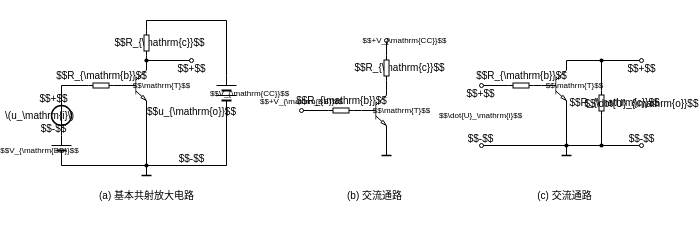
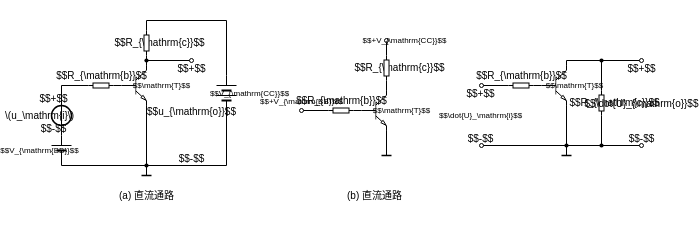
  <mxCell id="0" />
  <mxCell id="1" parent="0" />
  <mxCell id="2" value="$$-$$" style="text;resizable=1;autosize=1;align=center;verticalAlign=middle;points=[];fillColor=none;strokeColor=none;rounded=0;html=1;imageAspect=1;noLabel=0;recursiveResize=1;expand=1;editable=1;movable=1;rotatable=1;deletable=1;connectable=0;comic=0;fontSize=10;" parent="1" vertex="1"><mxGeometry x="39" y="117.5" width="15" height="20" as="geometry" /></mxCell>
  <mxCell id="3" value="$$+$$" style="text;html=1;resizable=1;autosize=1;align=center;verticalAlign=middle;points=[];fillColor=none;strokeColor=none;rounded=0;movable=1;rotatable=1;deletable=1;editable=1;connectable=0;fontSize=10;" parent="1" vertex="1"><mxGeometry x="39" y="88" width="15" height="20" as="geometry" /></mxCell>
  <mxCell id="4" value="" style="ellipse;whiteSpace=wrap;html=1;aspect=fixed;labelBorderColor=none;fontSize=10;strokeColor=default;strokeWidth=1.5;fillColor=none;" parent="1" vertex="1"><mxGeometry x="45" y="105" width="20" height="20" as="geometry" /></mxCell>
  <mxCell id="5" value="" style="endArrow=none;html=1;rounded=0;fontSize=10;startSize=4;endSize=4;exitX=0.5;exitY=0;exitDx=0;exitDy=0;" parent="1" source="4" edge="1"><mxGeometry width="50" height="50" relative="1" as="geometry"><mxPoint x="55" y="155" as="sourcePoint" /><mxPoint x="55" y="85" as="targetPoint" /></mxGeometry></mxCell>
  <mxCell id="6" value="\(u_\mathrm{i}\)" style="text;html=1;resizable=1;autosize=1;align=center;verticalAlign=middle;points=[];fillColor=none;strokeColor=none;rounded=0;comic=0;movable=1;rotatable=1;deletable=1;editable=1;connectable=0;fontSize=10;" parent="1" vertex="1"><mxGeometry x="25" y="105" width="15" height="20" as="geometry" /></mxCell>
  <mxCell id="7" value="" style="endArrow=none;html=1;rounded=0;fontSize=10;entryX=0.5;entryY=0;entryDx=0;entryDy=0;exitX=0.5;exitY=1;exitDx=0;exitDy=0;" parent="1" source="4" target="4" edge="1"><mxGeometry width="50" height="50" relative="1" as="geometry"><mxPoint x="85" y="145" as="sourcePoint" /><mxPoint x="135" y="95" as="targetPoint" /></mxGeometry></mxCell>
  <mxCell id="8" value="" style="endArrow=none;html=1;rounded=0;fontSize=10;entryX=0.5;entryY=1;entryDx=0;entryDy=0;" parent="1" target="4" edge="1"><mxGeometry width="50" height="50" relative="1" as="geometry"><mxPoint x="55" y="135" as="sourcePoint" /><mxPoint x="140" y="100" as="targetPoint" /></mxGeometry></mxCell>
  <mxCell id="9" value="$$R_{\mathrm{b}}$$" style="text;html=1;resizable=1;autosize=1;align=center;verticalAlign=middle;points=[];fillColor=none;strokeColor=none;rounded=0;fontSize=10;movable=1;rotatable=1;deletable=1;editable=1;connectable=0;allowArrows=0;" parent="1" vertex="1"><mxGeometry x="80" y="65" width="30" height="20" as="geometry" /></mxCell>
  <mxCell id="10" value="" style="endArrow=none;html=1;rounded=0;fontSize=10;startSize=4;endSize=4;entryX=1;entryY=0.5;entryDx=0;entryDy=0;entryPerimeter=0;" parent="1" target="11" edge="1"><mxGeometry width="50" height="50" relative="1" as="geometry"><mxPoint x="55" y="85" as="sourcePoint" /><mxPoint x="356.5" y="5.5" as="targetPoint" /></mxGeometry></mxCell>
  <mxCell id="11" value="" style="pointerEvents=1;verticalLabelPosition=bottom;shadow=0;dashed=0;align=center;html=1;verticalAlign=top;shape=mxgraph.electrical.resistors.resistor_1;fontSize=10;direction=west;allowArrows=0;" parent="1" vertex="1"><mxGeometry x="82" y="82.5" width="25" height="5" as="geometry" /></mxCell>
  <mxCell id="12" value="" style="endArrow=none;html=1;rounded=0;fontSize=10;startSize=4;endSize=4;exitX=0;exitY=0.5;exitDx=0;exitDy=0;exitPerimeter=0;entryX=0;entryY=0.5;entryDx=0;entryDy=0;entryPerimeter=0;" parent="1" source="11" target="22" edge="1"><mxGeometry width="50" height="50" relative="1" as="geometry"><mxPoint x="224" y="-9.5" as="sourcePoint" /><mxPoint x="127" y="85" as="targetPoint" /></mxGeometry></mxCell>
  <mxCell id="13" value="$$R_{\mathrm{c}}$$" style="text;html=1;resizable=1;autosize=1;align=center;verticalAlign=middle;points=[];fillColor=none;strokeColor=none;rounded=0;fontSize=10;movable=1;rotatable=1;deletable=1;editable=1;connectable=0;allowArrows=0;" parent="1" vertex="1"><mxGeometry x="145" y="32" width="15" height="20" as="geometry" /></mxCell>
  <mxCell id="14" value="" style="endArrow=none;html=1;rounded=0;fontSize=10;startSize=4;endSize=4;entryX=1;entryY=0.5;entryDx=0;entryDy=0;entryPerimeter=0;" parent="1" target="15" edge="1"><mxGeometry width="50" height="50" relative="1" as="geometry"><mxPoint x="140" y="20" as="sourcePoint" /><mxPoint x="337" y="-19.5" as="targetPoint" /></mxGeometry></mxCell>
  <mxCell id="15" value="" style="pointerEvents=1;verticalLabelPosition=bottom;shadow=0;dashed=0;align=center;html=1;verticalAlign=top;shape=mxgraph.electrical.resistors.resistor_1;fontSize=10;direction=north;allowArrows=0;" parent="1" vertex="1"><mxGeometry x="137.5" y="30" width="5" height="25" as="geometry" /></mxCell>
  <mxCell id="16" value="" style="endArrow=none;html=1;rounded=0;fontSize=10;startSize=4;endSize=4;exitX=0;exitY=0.5;exitDx=0;exitDy=0;exitPerimeter=0;entryX=1;entryY=0;entryDx=0;entryDy=0;entryPerimeter=0;" parent="1" source="15" target="22" edge="1"><mxGeometry width="50" height="50" relative="1" as="geometry"><mxPoint x="229.5" y="-66.5" as="sourcePoint" /><mxPoint x="140" y="48" as="targetPoint" /></mxGeometry></mxCell>
  <mxCell id="17" value="$$V_{\mathrm{BB}}$$" style="text;html=1;align=center;verticalAlign=middle;resizable=1;points=[];autosize=1;strokeColor=none;fillColor=none;fontSize=8;movable=1;rotatable=1;deletable=1;editable=1;connectable=1;" parent="1" vertex="1"><mxGeometry x="20" y="140" width="25" height="20" as="geometry" /></mxCell>
  <mxCell id="18" value="" style="endArrow=none;html=1;rounded=0;" parent="1" edge="1"><mxGeometry width="50" height="50" relative="1" as="geometry"><mxPoint x="55" y="145" as="sourcePoint" /><mxPoint x="55" y="135" as="targetPoint" /></mxGeometry></mxCell>
  <mxCell id="19" value="" style="endArrow=none;html=1;rounded=0;" parent="1" edge="1"><mxGeometry width="50" height="50" relative="1" as="geometry"><mxPoint x="45" y="145" as="sourcePoint" /><mxPoint x="65" y="145" as="targetPoint" /></mxGeometry></mxCell>
  <mxCell id="20" value="" style="endArrow=none;html=1;rounded=0;strokeWidth=2;" parent="1" edge="1"><mxGeometry width="50" height="50" relative="1" as="geometry"><mxPoint x="50" y="150" as="sourcePoint" /><mxPoint x="60" y="150" as="targetPoint" /></mxGeometry></mxCell>
  <mxCell id="21" value="" style="endArrow=none;html=1;rounded=0;strokeWidth=1;" parent="1" edge="1"><mxGeometry width="50" height="50" relative="1" as="geometry"><mxPoint x="55" y="165" as="sourcePoint" /><mxPoint x="55" y="150" as="targetPoint" /></mxGeometry></mxCell>
  <mxCell id="22" value="" style="verticalLabelPosition=bottom;shadow=0;dashed=0;align=center;html=1;verticalAlign=top;shape=mxgraph.electrical.transistors.npn_transistor_5;fontSize=8;strokeWidth=1;sketch=0;" parent="1" vertex="1"><mxGeometry x="115" y="65" width="25" height="40" as="geometry" /></mxCell>
  <mxCell id="23" value="" style="endArrow=none;html=1;rounded=0;fontSize=8;strokeWidth=1;" parent="1" edge="1"><mxGeometry width="50" height="50" relative="1" as="geometry"><mxPoint x="55" y="165" as="sourcePoint" /><mxPoint x="220" y="165" as="targetPoint" /></mxGeometry></mxCell>
  <mxCell id="24" value="" style="endArrow=none;html=1;rounded=0;fontSize=8;strokeWidth=1;exitX=1;exitY=1;exitDx=0;exitDy=0;exitPerimeter=0;" parent="1" source="22" edge="1"><mxGeometry width="50" height="50" relative="1" as="geometry"><mxPoint x="190" y="115" as="sourcePoint" /><mxPoint x="140" y="165" as="targetPoint" /></mxGeometry></mxCell>
  <mxCell id="25" value="" style="endArrow=none;html=1;rounded=0;fontSize=8;strokeWidth=1;" parent="1" edge="1"><mxGeometry width="50" height="50" relative="1" as="geometry"><mxPoint x="140" y="175" as="sourcePoint" /><mxPoint x="140" y="165" as="targetPoint" /></mxGeometry></mxCell>
  <mxCell id="26" value="" style="endArrow=none;html=1;rounded=0;fontSize=8;strokeWidth=1.5;" parent="1" edge="1"><mxGeometry width="50" height="50" relative="1" as="geometry"><mxPoint x="135" y="175" as="sourcePoint" /><mxPoint x="145" y="175" as="targetPoint" /></mxGeometry></mxCell>
  <mxCell id="27" value="" style="shape=waypoint;sketch=0;fillStyle=solid;size=6;pointerEvents=1;points=[];fillColor=none;resizable=1;rotatable=1;perimeter=centerPerimeter;snapToPoint=1;shadow=0;fontSize=6;strokeWidth=0.1;movable=1;deletable=1;editable=1;connectable=1;" parent="1" vertex="1"><mxGeometry x="130" y="155" width="20" height="20" as="geometry" /></mxCell>
  <mxCell id="28" value="" style="endArrow=oval;html=1;rounded=0;fontSize=6;strokeWidth=1;startArrow=none;startFill=0;endFill=0;startSize=4;endSize=4;" parent="1" edge="1"><mxGeometry width="50" height="50" relative="1" as="geometry"><mxPoint x="140" y="60" as="sourcePoint" /><mxPoint x="185" y="60" as="targetPoint" /></mxGeometry></mxCell>
  <mxCell id="29" value="" style="shape=waypoint;sketch=0;fillStyle=solid;size=6;pointerEvents=1;points=[];fillColor=none;resizable=1;rotatable=1;perimeter=centerPerimeter;snapToPoint=1;shadow=0;fontSize=6;strokeWidth=0.1;movable=1;deletable=1;editable=1;connectable=1;" parent="1" vertex="1"><mxGeometry x="130" y="50" width="20" height="20" as="geometry" /></mxCell>
  <mxCell id="30" value="" style="endArrow=none;html=1;rounded=0;fontSize=6;startSize=4;endSize=4;strokeWidth=1;" parent="1" edge="1"><mxGeometry width="50" height="50" relative="1" as="geometry"><mxPoint x="140" y="20" as="sourcePoint" /><mxPoint x="220" y="20" as="targetPoint" /></mxGeometry></mxCell>
  <mxCell id="31" value="" style="group" parent="1" vertex="1" connectable="0"><mxGeometry x="210" y="75" width="20" height="35" as="geometry" /></mxCell>
  <mxCell id="32" value="" style="endArrow=none;html=1;rounded=0;" parent="31" edge="1"><mxGeometry width="50" height="50" relative="1" as="geometry"><mxPoint y="20" as="sourcePoint" /><mxPoint x="20" y="20" as="targetPoint" /></mxGeometry></mxCell>
  <mxCell id="33" value="" style="endArrow=none;html=1;rounded=0;strokeWidth=2;" parent="31" edge="1"><mxGeometry width="50" height="50" relative="1" as="geometry"><mxPoint x="5" y="25" as="sourcePoint" /><mxPoint x="15" y="25" as="targetPoint" /></mxGeometry></mxCell>
  <mxCell id="34" value="" style="endArrow=none;html=1;rounded=0;strokeWidth=1;" parent="31" edge="1"><mxGeometry width="50" height="50" relative="1" as="geometry"><mxPoint x="10" y="35" as="sourcePoint" /><mxPoint x="10" y="25" as="targetPoint" /></mxGeometry></mxCell>
  <mxCell id="35" value="" style="endArrow=none;html=1;rounded=0;" parent="31" edge="1"><mxGeometry width="50" height="50" relative="1" as="geometry"><mxPoint x="10" y="10" as="sourcePoint" /><mxPoint x="10" as="targetPoint" /></mxGeometry></mxCell>
  <mxCell id="36" value="" style="endArrow=none;html=1;rounded=0;" parent="31" edge="1"><mxGeometry width="50" height="50" relative="1" as="geometry"><mxPoint y="10" as="sourcePoint" /><mxPoint x="20" y="10" as="targetPoint" /></mxGeometry></mxCell>
  <mxCell id="37" value="" style="endArrow=none;html=1;rounded=0;strokeWidth=2;" parent="31" edge="1"><mxGeometry width="50" height="50" relative="1" as="geometry"><mxPoint x="5" y="15" as="sourcePoint" /><mxPoint x="15" y="15" as="targetPoint" /></mxGeometry></mxCell>
  <mxCell id="38" value="" style="endArrow=none;html=1;rounded=0;fontSize=6;startSize=4;endSize=4;strokeWidth=1;" parent="1" edge="1"><mxGeometry width="50" height="50" relative="1" as="geometry"><mxPoint x="220" y="75" as="sourcePoint" /><mxPoint x="220" y="20" as="targetPoint" /></mxGeometry></mxCell>
  <mxCell id="39" value="" style="endArrow=none;html=1;rounded=0;fontSize=6;startSize=4;endSize=4;strokeWidth=1;" parent="1" edge="1"><mxGeometry width="50" height="50" relative="1" as="geometry"><mxPoint x="220" y="165" as="sourcePoint" /><mxPoint x="220" y="110" as="targetPoint" /></mxGeometry></mxCell>
  <mxCell id="40" value="$$V_{\mathrm{CC}}$$" style="text;html=1;align=center;verticalAlign=middle;resizable=1;points=[];autosize=1;strokeColor=none;fillColor=none;fontSize=8;movable=1;rotatable=1;deletable=1;editable=1;connectable=1;" parent="1" vertex="1"><mxGeometry x="230" y="85" width="25" height="16" as="geometry" /></mxCell>
  <mxCell id="41" value="$$\mathrm{T}$$" style="text;html=1;align=center;verticalAlign=middle;resizable=1;points=[];autosize=1;strokeColor=none;fillColor=none;fontSize=8;movable=1;rotatable=1;deletable=1;editable=1;connectable=1;" parent="1" vertex="1"><mxGeometry x="145" y="75" width="20" height="20" as="geometry" /></mxCell>
  <mxCell id="42" value="$$u_{\mathrm{o}}$$" style="text;html=1;align=center;verticalAlign=middle;resizable=1;points=[];autosize=1;strokeColor=none;fillColor=none;fontSize=10;movable=1;rotatable=1;deletable=1;editable=1;connectable=0;" parent="1" vertex="1"><mxGeometry x="175" y="101" width="20" height="20" as="geometry" /></mxCell>
  <mxCell id="43" value="$$+$$" style="text;html=1;align=center;verticalAlign=middle;resizable=1;points=[];autosize=1;strokeColor=none;fillColor=none;fontSize=10;movable=1;rotatable=1;deletable=1;editable=1;connectable=0;" parent="1" vertex="1"><mxGeometry x="175" y="60" width="20" height="15" as="geometry" /></mxCell>
  <mxCell id="44" value="$$-$$" style="text;html=1;align=center;verticalAlign=middle;resizable=1;points=[];autosize=1;strokeColor=none;fillColor=none;fontSize=10;movable=1;rotatable=1;deletable=1;editable=1;connectable=0;" parent="1" vertex="1"><mxGeometry x="175" y="150" width="20" height="15" as="geometry" /></mxCell>
  <mxCell id="45" value="$$R_{\mathrm{b}}$$" style="text;html=1;resizable=1;autosize=1;align=center;verticalAlign=middle;points=[];fillColor=none;strokeColor=none;rounded=0;fontSize=10;movable=1;rotatable=1;deletable=1;editable=1;connectable=0;allowArrows=0;" parent="1" vertex="1"><mxGeometry x="500" y="65" width="30" height="20" as="geometry" /></mxCell>
  <mxCell id="46" value="" style="endArrow=none;html=1;rounded=0;fontSize=10;startSize=4;endSize=4;entryX=1;entryY=0.5;entryDx=0;entryDy=0;entryPerimeter=0;startArrow=oval;startFill=0;" parent="1" target="47" edge="1"><mxGeometry width="50" height="50" relative="1" as="geometry"><mxPoint x="475" y="85" as="sourcePoint" /><mxPoint x="776.5" y="5.5" as="targetPoint" /></mxGeometry></mxCell>
  <mxCell id="47" value="" style="pointerEvents=1;verticalLabelPosition=bottom;shadow=0;dashed=0;align=center;html=1;verticalAlign=top;shape=mxgraph.electrical.resistors.resistor_1;fontSize=10;direction=west;allowArrows=0;" parent="1" vertex="1"><mxGeometry x="502" y="82.5" width="25" height="5" as="geometry" /></mxCell>
  <mxCell id="48" value="" style="endArrow=none;html=1;rounded=0;fontSize=10;startSize=4;endSize=4;exitX=0;exitY=0.5;exitDx=0;exitDy=0;exitPerimeter=0;entryX=0;entryY=0.5;entryDx=0;entryDy=0;entryPerimeter=0;" parent="1" source="47" target="53" edge="1"><mxGeometry width="50" height="50" relative="1" as="geometry"><mxPoint x="644" y="-9.5" as="sourcePoint" /><mxPoint x="547" y="85" as="targetPoint" /></mxGeometry></mxCell>
  <mxCell id="49" value="$$R_{\mathrm{c}}$$" style="text;html=1;resizable=1;autosize=1;align=center;verticalAlign=middle;points=[];fillColor=none;strokeColor=none;rounded=0;fontSize=10;movable=1;rotatable=1;deletable=1;editable=1;connectable=0;allowArrows=0;" parent="1" vertex="1"><mxGeometry x="600" y="92" width="15" height="20" as="geometry" /></mxCell>
  <mxCell id="50" value="" style="endArrow=none;html=1;rounded=0;fontSize=10;startSize=4;endSize=4;entryX=1;entryY=0.5;entryDx=0;entryDy=0;entryPerimeter=0;" parent="1" target="51" edge="1"><mxGeometry width="50" height="50" relative="1" as="geometry"><mxPoint x="595" y="60" as="sourcePoint" /><mxPoint x="792" y="40.5" as="targetPoint" /></mxGeometry></mxCell>
  <mxCell id="51" value="" style="pointerEvents=1;verticalLabelPosition=bottom;shadow=0;dashed=0;align=center;html=1;verticalAlign=top;shape=mxgraph.electrical.resistors.resistor_1;fontSize=10;direction=north;allowArrows=0;" parent="1" vertex="1"><mxGeometry x="592.5" y="90" width="5" height="25" as="geometry" /></mxCell>
  <mxCell id="52" value="" style="endArrow=none;html=1;rounded=0;fontSize=10;startSize=4;endSize=4;exitX=0;exitY=0.5;exitDx=0;exitDy=0;exitPerimeter=0;" parent="1" source="51" edge="1"><mxGeometry width="50" height="50" relative="1" as="geometry"><mxPoint x="595" y="125" as="sourcePoint" /><mxPoint x="595" y="145" as="targetPoint" /></mxGeometry></mxCell>
  <mxCell id="53" value="" style="verticalLabelPosition=bottom;shadow=0;dashed=0;align=center;html=1;verticalAlign=top;shape=mxgraph.electrical.transistors.npn_transistor_5;fontSize=8;strokeWidth=1;sketch=0;" parent="1" vertex="1"><mxGeometry x="535" y="65" width="25" height="40" as="geometry" /></mxCell>
  <mxCell id="54" value="" style="endArrow=oval;html=1;rounded=0;fontSize=8;strokeWidth=1;startArrow=oval;startFill=0;startSize=4;endSize=4;endFill=0;" parent="1" edge="1"><mxGeometry width="50" height="50" relative="1" as="geometry"><mxPoint x="475" y="145" as="sourcePoint" /><mxPoint x="635" y="145" as="targetPoint" /></mxGeometry></mxCell>
  <mxCell id="55" value="" style="endArrow=none;html=1;rounded=0;fontSize=8;strokeWidth=1;exitX=1;exitY=1;exitDx=0;exitDy=0;exitPerimeter=0;" parent="1" source="53" edge="1"><mxGeometry width="50" height="50" relative="1" as="geometry"><mxPoint x="610" y="115" as="sourcePoint" /><mxPoint x="560" y="145" as="targetPoint" /></mxGeometry></mxCell>
  <mxCell id="56" value="" style="endArrow=none;html=1;rounded=0;fontSize=8;strokeWidth=1;" parent="1" edge="1"><mxGeometry width="50" height="50" relative="1" as="geometry"><mxPoint x="560" y="155" as="sourcePoint" /><mxPoint x="560" y="145" as="targetPoint" /></mxGeometry></mxCell>
  <mxCell id="57" value="" style="endArrow=none;html=1;rounded=0;fontSize=8;strokeWidth=1.5;" parent="1" edge="1"><mxGeometry width="50" height="50" relative="1" as="geometry"><mxPoint x="555" y="155" as="sourcePoint" /><mxPoint x="565" y="155" as="targetPoint" /></mxGeometry></mxCell>
  <mxCell id="58" value="" style="shape=waypoint;sketch=0;fillStyle=solid;size=6;pointerEvents=1;points=[];fillColor=none;resizable=1;rotatable=1;perimeter=centerPerimeter;snapToPoint=1;shadow=0;fontSize=6;strokeWidth=0.1;movable=1;deletable=1;editable=1;connectable=0;allowArrows=0;" parent="1" vertex="1"><mxGeometry x="550" y="135" width="20" height="20" as="geometry" /></mxCell>
  <mxCell id="59" value="" style="endArrow=oval;html=1;rounded=0;fontSize=6;strokeWidth=1;startArrow=none;startFill=0;endFill=0;startSize=4;endSize=4;" parent="1" edge="1"><mxGeometry width="50" height="50" relative="1" as="geometry"><mxPoint x="560" y="60" as="sourcePoint" /><mxPoint x="635" y="60" as="targetPoint" /></mxGeometry></mxCell>
  <mxCell id="60" value="" style="shape=waypoint;sketch=0;fillStyle=solid;size=6;pointerEvents=1;points=[];fillColor=none;resizable=1;rotatable=1;perimeter=centerPerimeter;snapToPoint=1;shadow=0;fontSize=6;strokeWidth=0.1;movable=1;deletable=1;editable=1;connectable=0;allowArrows=0;" parent="1" vertex="1"><mxGeometry x="585" y="50" width="20" height="20" as="geometry" /></mxCell>
  <mxCell id="61" value="$$\mathrm{T}$$" style="text;html=1;align=center;verticalAlign=middle;resizable=1;points=[];autosize=1;strokeColor=none;fillColor=none;fontSize=8;movable=1;rotatable=1;deletable=1;editable=1;connectable=1;" parent="1" vertex="1"><mxGeometry x="557.5" y="75" width="20" height="20" as="geometry" /></mxCell>
  <mxCell id="62" value="$$\dot{U}_{\mathrm{o}}$$" style="text;html=1;align=center;verticalAlign=middle;resizable=1;points=[];autosize=1;strokeColor=none;fillColor=none;fontSize=10;movable=1;rotatable=1;deletable=1;editable=1;connectable=0;" parent="1" vertex="1"><mxGeometry x="625" y="92.5" width="20" height="20" as="geometry" /></mxCell>
  <mxCell id="63" value="$$+$$" style="text;html=1;align=center;verticalAlign=middle;resizable=1;points=[];autosize=1;strokeColor=none;fillColor=none;fontSize=10;movable=1;rotatable=1;deletable=1;editable=1;connectable=0;" parent="1" vertex="1"><mxGeometry x="625" y="60" width="20" height="15" as="geometry" /></mxCell>
  <mxCell id="64" value="$$-$$" style="text;html=1;align=center;verticalAlign=middle;resizable=1;points=[];autosize=1;strokeColor=none;fillColor=none;fontSize=10;movable=1;rotatable=1;deletable=1;editable=1;connectable=0;" parent="1" vertex="1"><mxGeometry x="625" y="130" width="20" height="15" as="geometry" /></mxCell>
  <mxCell id="65" value="$$+$$" style="text;html=1;align=center;verticalAlign=middle;resizable=1;points=[];autosize=1;strokeColor=none;fillColor=none;fontSize=10;movable=1;rotatable=1;deletable=1;editable=1;connectable=0;" parent="1" vertex="1"><mxGeometry x="464" y="85" width="20" height="15" as="geometry" /></mxCell>
  <mxCell id="66" value="$$-$$" style="text;html=1;align=center;verticalAlign=middle;resizable=1;points=[];autosize=1;strokeColor=none;fillColor=none;fontSize=10;movable=1;rotatable=1;deletable=1;editable=1;connectable=0;" parent="1" vertex="1"><mxGeometry x="464" y="130" width="20" height="15" as="geometry" /></mxCell>
  <mxCell id="67" value="$$\dot{U}_\mathrm{i}$$" style="text;html=1;align=center;verticalAlign=middle;resizable=1;points=[];autosize=1;strokeColor=none;fillColor=none;fontSize=8;movable=1;rotatable=1;deletable=1;editable=1;connectable=1;" parent="1" vertex="1"><mxGeometry x="466.5" y="107.5" width="15" height="15" as="geometry" /></mxCell>
  <mxCell id="68" value="" style="endArrow=none;html=1;rounded=0;fontSize=8;startSize=4;endSize=4;exitX=1;exitY=0;exitDx=0;exitDy=0;exitPerimeter=0;" parent="1" source="53" edge="1"><mxGeometry width="50" height="50" relative="1" as="geometry"><mxPoint x="560" y="95" as="sourcePoint" /><mxPoint x="560" y="60" as="targetPoint" /></mxGeometry></mxCell>
  <mxCell id="69" value="$$R_{\mathrm{b}}$$" style="text;html=1;resizable=1;autosize=1;align=center;verticalAlign=middle;points=[];fillColor=none;strokeColor=none;rounded=0;fontSize=10;movable=1;rotatable=1;deletable=1;editable=1;connectable=0;allowArrows=0;" parent="1" vertex="1"><mxGeometry x="320" y="90" width="30" height="20" as="geometry" /></mxCell>
  <mxCell id="70" value="" style="endArrow=none;html=1;rounded=0;fontSize=10;startSize=4;endSize=4;entryX=1;entryY=0.5;entryDx=0;entryDy=0;entryPerimeter=0;startArrow=oval;startFill=0;" parent="1" target="71" edge="1"><mxGeometry width="50" height="50" relative="1" as="geometry"><mxPoint x="295" y="110" as="sourcePoint" /><mxPoint x="596.5" y="30.5" as="targetPoint" /></mxGeometry></mxCell>
  <mxCell id="71" value="" style="pointerEvents=1;verticalLabelPosition=bottom;shadow=0;dashed=0;align=center;html=1;verticalAlign=top;shape=mxgraph.electrical.resistors.resistor_1;fontSize=10;direction=west;allowArrows=0;" parent="1" vertex="1"><mxGeometry x="322" y="107.5" width="25" height="5" as="geometry" /></mxCell>
  <mxCell id="72" value="" style="endArrow=none;html=1;rounded=0;fontSize=10;startSize=4;endSize=4;exitX=0;exitY=0.5;exitDx=0;exitDy=0;exitPerimeter=0;entryX=0;entryY=0.5;entryDx=0;entryDy=0;entryPerimeter=0;" parent="1" source="71" target="78" edge="1"><mxGeometry width="50" height="50" relative="1" as="geometry"><mxPoint x="464" y="15.5" as="sourcePoint" /><mxPoint x="367" y="110" as="targetPoint" /></mxGeometry></mxCell>
  <mxCell id="73" value="$$R_{\mathrm{c}}$$" style="text;html=1;resizable=1;autosize=1;align=center;verticalAlign=middle;points=[];fillColor=none;strokeColor=none;rounded=0;fontSize=10;movable=1;rotatable=1;deletable=1;editable=1;connectable=0;allowArrows=0;" parent="1" vertex="1"><mxGeometry x="385" y="57" width="15" height="20" as="geometry" /></mxCell>
  <mxCell id="74" value="" style="endArrow=none;html=1;rounded=0;fontSize=10;startSize=4;endSize=4;entryX=1;entryY=0.5;entryDx=0;entryDy=0;entryPerimeter=0;startArrow=oval;startFill=0;" parent="1" target="75" edge="1"><mxGeometry width="50" height="50" relative="1" as="geometry"><mxPoint x="380" y="40" as="sourcePoint" /><mxPoint x="577" y="5.5" as="targetPoint" /></mxGeometry></mxCell>
  <mxCell id="75" value="" style="pointerEvents=1;verticalLabelPosition=bottom;shadow=0;dashed=0;align=center;html=1;verticalAlign=top;shape=mxgraph.electrical.resistors.resistor_1;fontSize=10;direction=north;allowArrows=0;" parent="1" vertex="1"><mxGeometry x="377.5" y="55" width="5" height="25" as="geometry" /></mxCell>
  <mxCell id="76" value="" style="endArrow=none;html=1;rounded=0;fontSize=10;startSize=4;endSize=4;exitX=0;exitY=0.5;exitDx=0;exitDy=0;exitPerimeter=0;entryX=1;entryY=0;entryDx=0;entryDy=0;entryPerimeter=0;" parent="1" source="75" target="78" edge="1"><mxGeometry width="50" height="50" relative="1" as="geometry"><mxPoint x="469.5" y="-41.5" as="sourcePoint" /><mxPoint x="380" y="73" as="targetPoint" /></mxGeometry></mxCell>
  <mxCell id="77" value="$$+V_{\mathrm{BB}}$$" style="text;html=1;align=center;verticalAlign=middle;resizable=1;points=[];autosize=1;strokeColor=none;fillColor=none;fontSize=8;movable=1;rotatable=1;deletable=1;editable=1;connectable=1;" parent="1" vertex="1"><mxGeometry x="280" y="93" width="30" height="15" as="geometry" /></mxCell>
  <mxCell id="78" value="" style="verticalLabelPosition=bottom;shadow=0;dashed=0;align=center;html=1;verticalAlign=top;shape=mxgraph.electrical.transistors.npn_transistor_5;fontSize=8;strokeWidth=1;sketch=0;" parent="1" vertex="1"><mxGeometry x="355" y="90" width="25" height="40" as="geometry" /></mxCell>
  <mxCell id="79" value="" style="endArrow=none;html=1;rounded=0;fontSize=8;strokeWidth=1;exitX=1;exitY=1;exitDx=0;exitDy=0;exitPerimeter=0;" parent="1" source="78" edge="1"><mxGeometry width="50" height="50" relative="1" as="geometry"><mxPoint x="430" y="120" as="sourcePoint" /><mxPoint x="380" y="155" as="targetPoint" /></mxGeometry></mxCell>
  <mxCell id="80" value="" style="endArrow=none;html=1;rounded=0;fontSize=8;strokeWidth=1.5;" parent="1" edge="1"><mxGeometry width="50" height="50" relative="1" as="geometry"><mxPoint x="375" y="155" as="sourcePoint" /><mxPoint x="385" y="155" as="targetPoint" /></mxGeometry></mxCell>
  <mxCell id="81" value="$$\mathrm{T}$$" style="text;html=1;align=center;verticalAlign=middle;resizable=1;points=[];autosize=1;strokeColor=none;fillColor=none;fontSize=8;movable=1;rotatable=1;deletable=1;editable=1;connectable=1;" parent="1" vertex="1"><mxGeometry x="385" y="100" width="20" height="20" as="geometry" /></mxCell>
  <mxCell id="82" value="$$+V_{\mathrm{CC}}$$" style="text;html=1;align=center;verticalAlign=middle;resizable=1;points=[];autosize=1;strokeColor=none;fillColor=none;fontSize=8;movable=1;rotatable=1;deletable=1;editable=1;connectable=1;" parent="1" vertex="1"><mxGeometry x="382.5" y="30" width="30" height="20" as="geometry" /></mxCell>
- <mxCell id="83" value="(a)&amp;nbsp;基本共射放大电路" style="text;html=1;align=center;verticalAlign=middle;resizable=0;points=[];autosize=1;strokeColor=none;fillColor=none;fontSize=10;" parent="1" vertex="1"><mxGeometry x="85" y="185" width="110" height="20" as="geometry" /></mxCell>
- <mxCell id="84" value="(b)&amp;nbsp;交流通路" style="text;html=1;align=center;verticalAlign=middle;resizable=0;points=[];autosize=1;strokeColor=none;fillColor=none;fontSize=10;" parent="1" vertex="1"><mxGeometry x="332.5" y="185" width="70" height="20" as="geometry" /></mxCell>
- <mxCell id="85" value="(c) 交流通路" style="text;html=1;align=center;verticalAlign=middle;resizable=0;points=[];autosize=1;strokeColor=none;fillColor=none;fontSize=10;" parent="1" vertex="1"><mxGeometry x="522.5" y="185" width="70" height="20" as="geometry" /></mxCell>
+ <mxCell id="83" value="(a)&amp;nbsp;直流通路" style="text;html=1;align=center;verticalAlign=middle;resizable=0;points=[];autosize=1;strokeColor=none;fillColor=none;fontSize=10;" parent="1" vertex="1"><mxGeometry x="85" y="185" width="110" height="20" as="geometry" /></mxCell>
+ <mxCell id="84" value="(b)&amp;nbsp;直流通路" style="text;html=1;align=center;verticalAlign=middle;resizable=0;points=[];autosize=1;strokeColor=none;fillColor=none;fontSize=10;" parent="1" vertex="1"><mxGeometry x="332.5" y="185" width="70" height="20" as="geometry" /></mxCell>
  <mxCell id="86" value="" style="shape=waypoint;sketch=0;fillStyle=solid;size=6;pointerEvents=1;points=[];fillColor=none;resizable=1;rotatable=1;perimeter=centerPerimeter;snapToPoint=1;shadow=0;fontSize=6;strokeWidth=0.1;movable=1;deletable=1;editable=1;connectable=0;allowArrows=0;" vertex="1" parent="1"><mxGeometry x="585" y="135" width="20" height="20" as="geometry" /></mxCell>
